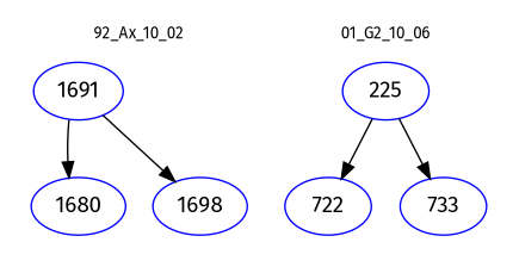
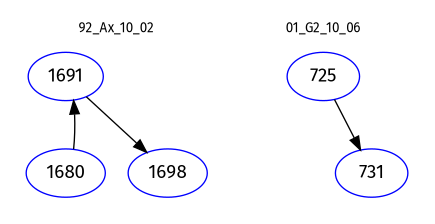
  digraph {
    fontname="Fira Sans"
    node [color=blue fontname="Fira Sans"]
    edge [color=black fontname="Fira Sans"]
    n1 [label=1691]
    n2 [label=1680]
    n3 [label=1698]
-   n4 [label=225]
-   n5 [label=722]
-   n6 [label=733]
+   n4 [label=725]
+   n6 [label=731]
    subgraph cluster_1 {
      color=white
      fontsize=10
      label="92_Ax_10_02"
      n1
      n2
      n3
    }
    subgraph cluster_2 {
      color=white
      fontsize=10
      label="01_G2_10_06"
      n4
-     n5
      n6
    }
-   n1 -> n2
+   n2 -> n1
    n1 -> n3
-   n4 -> n5
    n4 -> n6
  }
